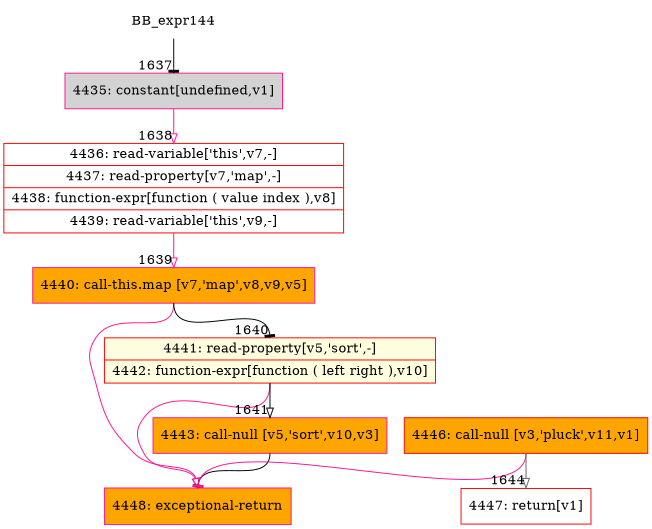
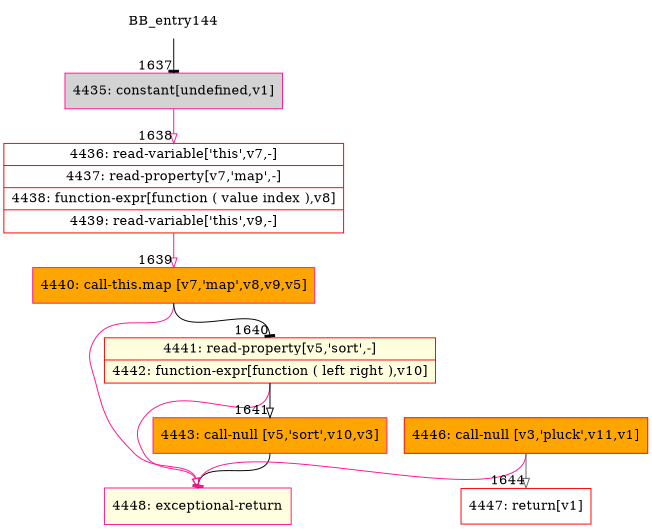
  digraph {
    rankdir=TD
    node [color=deeppink fillcolor=white shape=record style=filled]
    edge [arrowhead=onormal color=deeppink headport=n tailport=s]
-   BB_entry144 [shape=none label=BB_expr144]
+   BB_entry144 [shape=none]
    n2 [fillcolor=lightgrey label="{4435: constant[undefined,v1]}"]
    n3 [color=red label="{4436: read-variable['this',v7,-]|4437: read-property[v7,'map',-]|4438: function-expr[function ( value index ),v8]|4439: read-variable['this',v9,-]}"]
    n4 [fillcolor=orange label="{4440: call-this.map [v7,'map',v8,v9,v5]}"]
-   n5 [fillcolor=orange label="{4448: exceptional-return}"]
+   n5 [fillcolor=lightyellow label="{4448: exceptional-return}"]
    n6 [color=red fillcolor=lightyellow label="{4441: read-property[v5,'sort',-]|4442: function-expr[function ( left right ),v10]}"]
    n7 [fillcolor=orange label="{4443: call-null [v5,'sort',v10,v3]}"]
    n8 [color=red fillcolor=orange label="{4446: call-null [v3,'pluck',v11,v1]}"]
    n9 [color=red label="{4447: return[v1]}"]
    BB_entry144 -> n2 [arrowhead=tee color=black headlabel="    1637"]
    n2 -> n3 [headlabel="      1638"]
    n3 -> n4 [headlabel="      1639"]
    n4 -> n5
    n4 -> n6 [arrowhead=tee color=black headlabel="      1640"]
    n6 -> n5
    n6 -> n7 [color=black headlabel="      1641"]
    n7 -> n5 [arrowhead=tee color=black]
    n8 -> n5 [arrowhead=tee]
    n8 -> n9 [color=gray40 headlabel="      1644"]
  }
